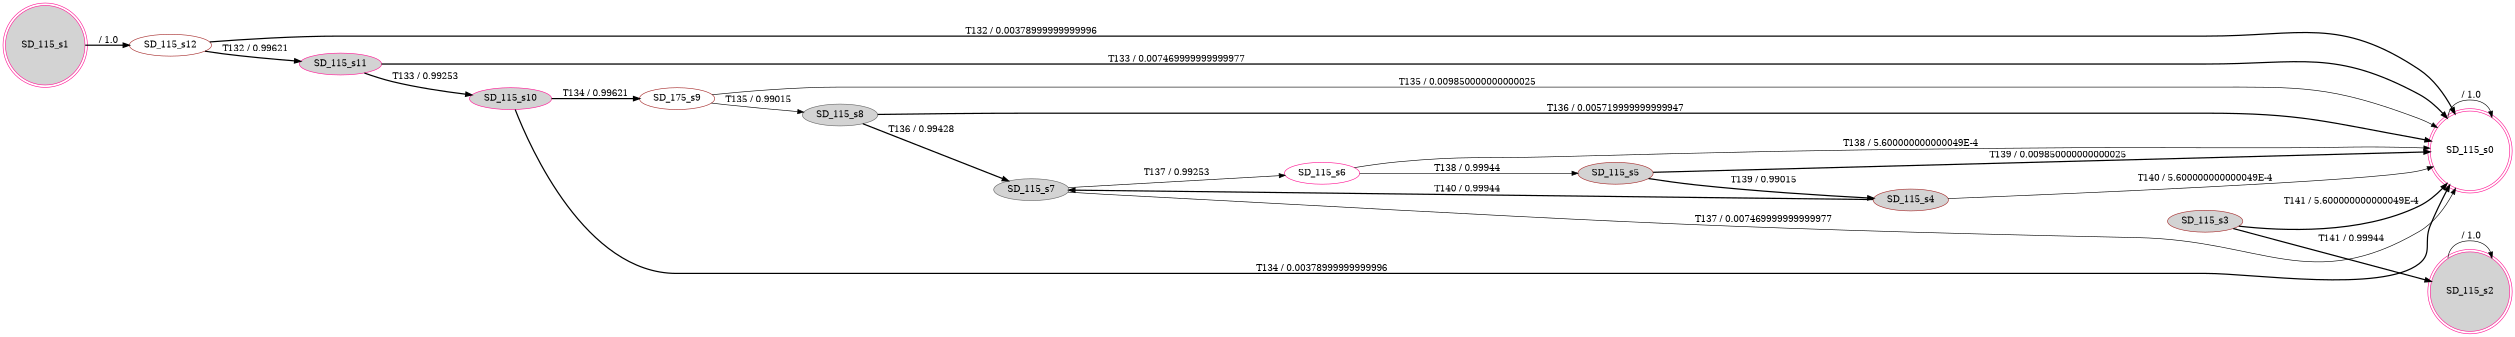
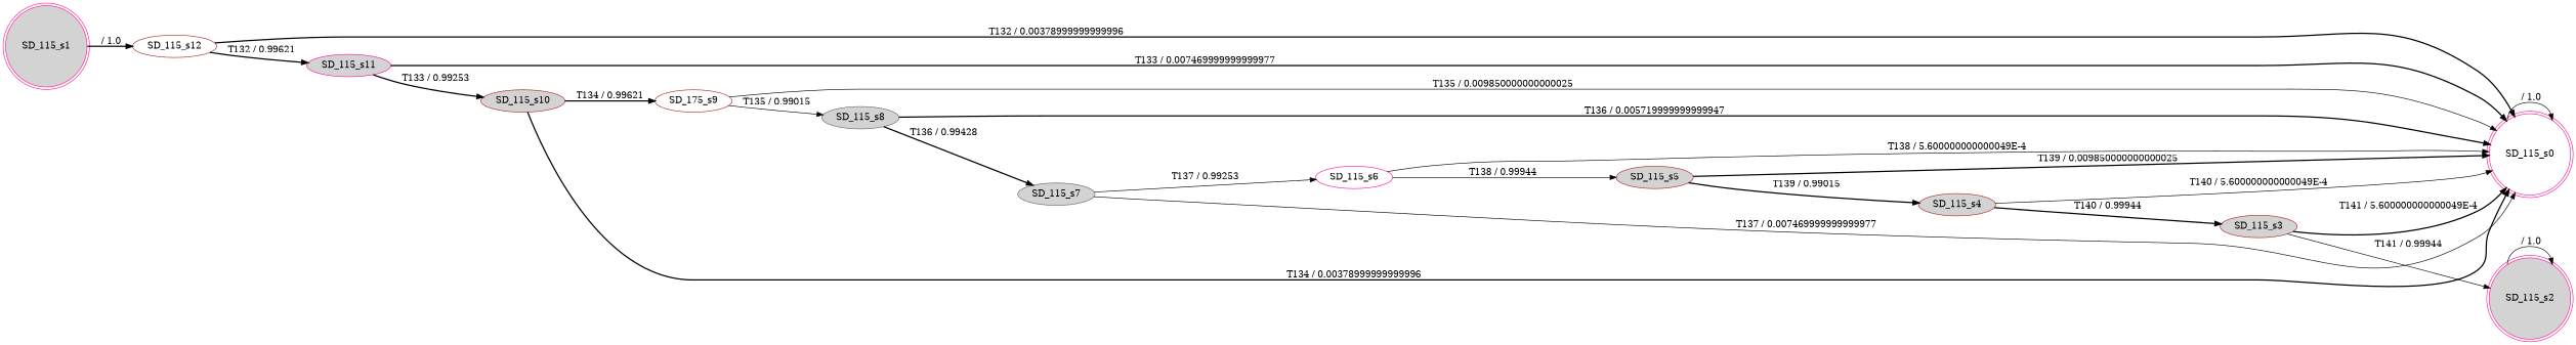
  digraph {
    rankdir=LR
    node [color=brown fillcolor=lightgrey style=filled]
    edge [style=bold]
    n1 [color=deeppink fillcolor=white label=SD_115_s0 shape=doublecircle]
    n2 [color=deeppink label=SD_115_s1 shape=doublecircle]
    n3 [fillcolor=white label=SD_115_s12]
    n4 [color=deeppink label=SD_115_s11]
    n5 [color=deeppink label=SD_115_s2 shape=doublecircle]
    n6 [label=SD_115_s3]
    n7 [label=SD_115_s4]
    n8 [label=SD_115_s5]
    n9 [color=deeppink fillcolor=white label=SD_115_s6]
    n10 [color=gray40 label=SD_115_s7]
    n11 [color=gray40 label=SD_115_s8]
    n12 [fillcolor=white label=SD_175_s9]
-   n13 [color=deeppink label=SD_115_s10]
+   n13 [label=SD_115_s10]
    n1 -> n1 [label=" / 1.0" style=solid]
    n2 -> n3 [label=" / 1.0"]
    n3 -> n1 [label="T132 / 0.00378999999999996"]
    n3 -> n4 [label="T132 / 0.99621"]
    n4 -> n1 [label="T133 / 0.007469999999999977"]
    n4 -> n13 [label="T133 / 0.99253"]
    n5 -> n5 [label=" / 1.0" style=solid]
    n6 -> n1 [label="T141 / 5.600000000000049E-4"]
-   n6 -> n5 [label="T141 / 0.99944"]
+   n6 -> n5 [label="T141 / 0.99944" style=solid]
    n7 -> n1 [label="T140 / 5.600000000000049E-4" style=solid]
-   n7 -> n10 [label="T140 / 0.99944"]
+   n7 -> n6 [label="T140 / 0.99944"]
    n8 -> n1 [label="T139 / 0.009850000000000025"]
    n8 -> n7 [label="T139 / 0.99015"]
    n9 -> n1 [label="T138 / 5.600000000000049E-4" style=solid]
    n9 -> n8 [label="T138 / 0.99944" style=solid]
    n10 -> n1 [label="T137 / 0.007469999999999977" style=solid]
    n10 -> n9 [label="T137 / 0.99253" style=solid]
    n11 -> n1 [label="T136 / 0.005719999999999947"]
    n11 -> n10 [label="T136 / 0.99428"]
    n12 -> n1 [label="T135 / 0.009850000000000025" style=solid]
    n12 -> n11 [label="T135 / 0.99015" style=solid]
    n13 -> n1 [label="T134 / 0.00378999999999996"]
    n13 -> n12 [label="T134 / 0.99621"]
  }
